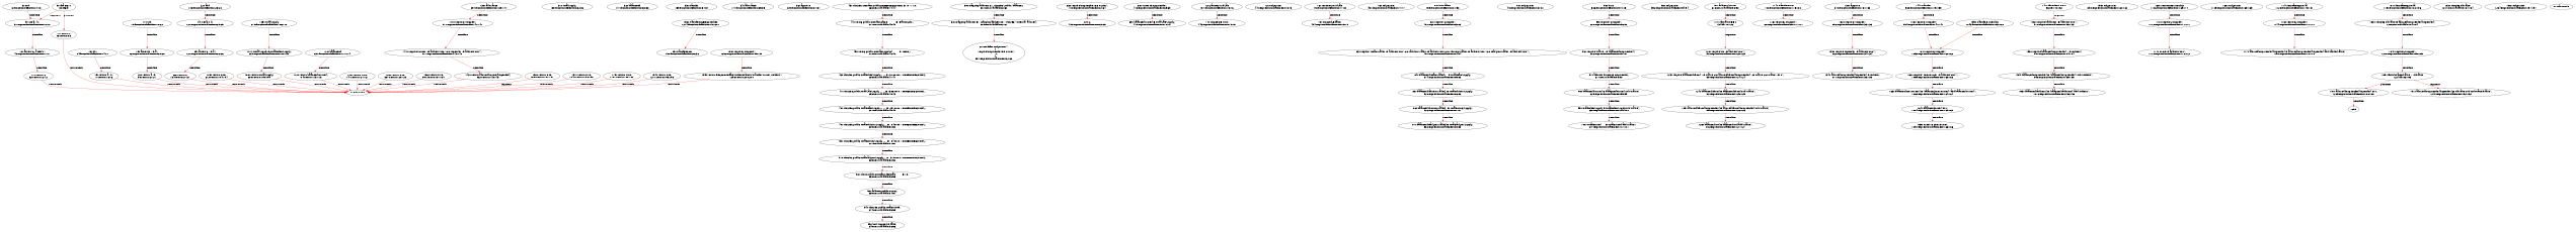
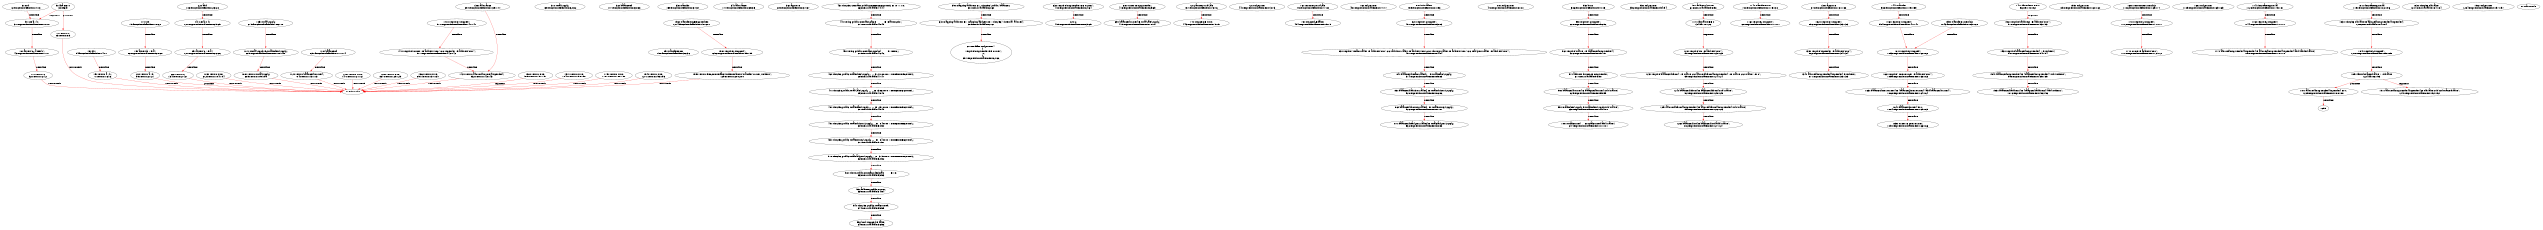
  digraph {
    node [type_label=expression_statement]
    edge [color=red controlflow_type=next_line edge_type=CFG_edge]
    n1 [label="3_ mul\n12-function_definition-4-13" type_label=function_definition]
    n2 [label="9_ c = a * b;\n37-expression_statement-10-10"]
    n3 [label="10_ assert(c / a == b);\n43-expression_statement-11-11"]
    n4 [label="5_ if_a == 0\n30-if-6-9" type_label=if]
    n5 [label="7_ return 0;\n35-return-8-8" type_label=return]
    n6 [label="0_ exit_node" type_label=exit]
    n7 [label="11_ return c;\n52-return-12-12" type_label=return]
    n8 [label="13_ div\n54-function_definition-14-17" type_label=function_definition]
    n9 [label="15_ return a / b;\n71-return-16-16" type_label=return]
    n10 [label="17_ sub\n75-function_definition-18-22" type_label=function_definition]
    n11 [label="19_ assert(b <= a);\n92-expression_statement-20-20"]
    n12 [label="20_ return a - b;\n99-return-21-21" type_label=return]
    n13 [label="22_ add\n103-function_definition-23-28" type_label=function_definition]
    n14 [label="24_ c = a + b;\n121-expression_statement-25-25"]
    n15 [label="25_ assert(c >= a);\n127-expression_statement-26-26"]
    n16 [label="26_ return c;\n134-return-27-27" type_label=return]
    n17 [label="31_ totalSupply\n139-function_definition-32-32" type_label=function_definition]
    n18 [label="32_ balanceOf\n147-function_definition-33-33" type_label=function_definition]
    n19 [label="33_ transfer\n159-function_definition-34-34" type_label=function_definition]
    n20 [label="34_ allowance\n174-function_definition-35-35" type_label=function_definition]
    n21 [label="35_ transferFrom\n190-function_definition-36-36" type_label=function_definition]
    n22 [label="36_ approve\n209-function_definition-37-37" type_label=function_definition]
    n23 [label="43_ uint256 constant public TOKEN_DECIMALS = 10 ** 18;\n263-new_variable-44-44" type_label=new_variable]
    n24 [label="44_ string public constant name            = \"PlatonCoin\";\n271-new_variable-45-45" type_label=new_variable]
    n25 [label="45_ string public constant symbol          = \"PLTC\";\n278-new_variable-46-46" type_label=new_variable]
    n26 [label="46_ uint256 public totalTokenSupply        = 21000000 * TOKEN_DECIMALS;\n285-new_variable-47-47" type_label=new_variable]
    n27 [label="47_ uint256 public totalSaleSupply         = 13860000 * TOKEN_DECIMALS;\n293-new_variable-48-48" type_label=new_variable]
    n28 [label="48_ uint256 public totalTeamSupply         =  2310000 * TOKEN_DECIMALS;\n301-new_variable-49-49" type_label=new_variable]
    n29 [label="49_ uint256 public totalAdvisorsSupply     =   840000 * TOKEN_DECIMALS;\n309-new_variable-50-50" type_label=new_variable]
    n30 [label="50_ uint256 public totalBountySupply       =   840000 * TOKEN_DECIMALS;\n317-new_variable-51-51" type_label=new_variable]
    n31 [label="51_ uint256 public totalEarlyInvSupply     =  3150000 * TOKEN_DECIMALS;\n325-new_variable-52-52" type_label=new_variable]
    n32 [label="52_ uint8 public constant decimals         = 18;\n333-new_variable-53-53" type_label=new_variable]
    n33 [label="53_ address public owner;\n339-new_variable-54-54" type_label=new_variable]
    n34 [label="54_ uint256 public totalBurned;\n344-new_variable-55-55" type_label=new_variable]
    n35 [label="55_ bool stopped = false;\n349-new_variable-56-56" type_label=new_variable]
    n36 [label="59_ mapping(address => uint256) public  balances;\n381-new_variable-60-60" type_label=new_variable]
    n37 [label="60_ mapping(address => mapping(address => uint256)) internal  allowed;\n388-new_variable-61-61" type_label=new_variable]
    n38 [label="61_ modifier onlyOwner() \n    {\n       require(msg.sender == owner);\n       _;\n    }\n397-expression_statement-62-66"]
    n39 [label="63_ require(msg.sender == owner);\n400-expression_statement-64-64"]
    n40 [label="64_ _;\n409-expression_statement-65-65"]
    n41 [label="68_ owner = msg.sender;\n413-expression_statement-69-69"]
    n42 [label="69_ balances[owner] = totalSaleSupply;\n419-expression_statement-70-70"]
    n43 [label="72_ pauseCrowdSale\n437-function_definition-73-76" type_label=function_definition]
    n44 [label="74_ stopped = true;\n443-expression_statement-75-75"]
    n45 [label="72_ onlyOwner\n440-expression_statement-73-73"]
    n46 [label="76_ resumeCrowdSale\n448-function_definition-77-80" type_label=function_definition]
    n47 [label="78_ stopped = false;\n454-expression_statement-79-79"]
    n48 [label="76_ onlyOwner\n451-expression_statement-77-77"]
    n49 [label="80_ initWallets\n459-function_definition-81-93" type_label=function_definition]
    n50 [label="82_ require(!stopped);\n481-expression_statement-83-83"]
    n51 [label="83_ require( _teamWallet != address(0x0) && _advisorWallet != address(0x0) && _bountyWallet != address(0x0) && _earlyInvWallet != address(0x0));\n487-expression_statement-84-84"]
    n52 [label="80_ onlyOwner\n478-expression_statement-81-81"]
    n53 [label="84_ balances[_teamWallet]     = totalTeamSupply;\n514-expression_statement-85-85"]
    n54 [label="85_ balances[_advisorWallet]  = totalAdvisorsSupply;\n520-expression_statement-86-86"]
    n55 [label="86_ balances[_bountyWallet]   = totalBountySupply;\n526-expression_statement-87-87"]
    n56 [label="87_ balances[_earlyInvWallet] = totalEarlyInvSupply;\n532-expression_statement-88-88"]
    n57 [label="93_ burn\n586-function_definition-94-105" type_label=function_definition]
    n58 [label="95_ require(!stopped);\n600-expression_statement-96-96"]
    n59 [label="96_ require(_value <= balances[msg.sender]);\n606-expression_statement-97-97"]
    n60 [label="93_ onlyOwner\n592-expression_statement-94-94"]
    n61 [label="97_ address burner = msg.sender;\n617-new_variable-98-98" type_label=new_variable]
    n62 [label="98_ balances[burner] = balances[burner].sub(_value);\n625-expression_statement-99-99"]
    n63 [label="99_ totalTokenSupply = totalTokenSupply.sub(_value);\n638-expression_statement-100-100"]
    n64 [label="97_ address burner\n618-new_variable-98-98" type_label=new_variable]
    n65 [label="117_ if__value == 0\n734-if-118-122" type_label=if]
    n66 [label="100_ totalBurned      = totalBurned.add(_value);\n647-expression_statement-101-101"]
    n67 [label="103_ return true;\n672-return-104-104" type_label=return]
    n68 [label="105_ totalSupply\n675-function_definition-106-110" type_label=function_definition]
    n69 [label="107_ _totalSupply = totalTokenSupply;\n685-expression_statement-108-108"]
    n70 [label="108_ return _totalSupply;\n689-return-109-109" type_label=return]
    n71 [label="110_ balanceOf\n691-function_definition-111-114" type_label=function_definition]
    n72 [label="112_ return balances[_owner];\n704-return-113-113" type_label=return]
    n73 [label="114_ transferFrom\n708-function_definition-115-130" type_label=function_definition]
    n74 [label="116_ require(!stopped);\n728-expression_statement-117-117"]
    n75 [label="122_ require(_to != address(0x0));\n750-expression_statement-123-123"]
    n76 [label="123_ require(balances[_from] >= _value && allowed[_from][msg.sender] >= _value && _value >= 0);\n759-expression_statement-124-124"]
    n77 [label="120_ return true;\n747-return-121-121" type_label=return]
    n78 [label="124_ balances[_from] = balances[_from].sub(_value);\n782-expression_statement-125-125"]
    n79 [label="125_ allowed[_from][msg.sender] = allowed[_from][msg.sender].sub(_value);\n795-expression_statement-126-126"]
    n80 [label="126_ balances[_to] = balances[_to].add(_value);\n816-expression_statement-127-127"]
    n81 [label="128_ return true;\n837-return-129-129" type_label=return]
    n82 [label="130_ approve\n840-function_definition-131-138" type_label=function_definition]
    n83 [label="132_ require(!stopped);\n856-expression_statement-133-133"]
    n84 [label="133_ require(_spender != address(0x0));\n862-expression_statement-134-134"]
    n85 [label="134_ allowed[msg.sender][_spender] = _tokens;\n871-expression_statement-135-135"]
    n86 [label="136_ return true;\n891-return-137-137" type_label=return]
    n87 [label="138_ allowance\n894-function_definition-139-144" type_label=function_definition]
    n88 [label="140_ require(!stopped);\n911-expression_statement-141-141"]
    n89 [label="141_ require(_owner != address(0x0) && _spender != address(0x0));\n917-expression_statement-142-142"]
    n90 [label="142_ return allowed[_owner][_spender];\n932-return-143-143" type_label=return]
    n91 [label="144_ transfer\n938-function_definition-145-159" type_label=function_definition]
    n92 [label="146_ require(!stopped);\n954-expression_statement-147-147"]
    n93 [label="161_ require(!stopped);\n1053-expression_statement-162-162"]
    n94 [label="147_ if__tokens == 0\n960-if-148-152" type_label=if]
    n95 [label="152_ require(_address != address(0x0));\n978-expression_statement-153-153"]
    n96 [label="153_ require(balances[msg.sender] >= _tokens);\n987-expression_statement-154-154"]
    n97 [label="150_ return true;\n975-return-151-151" type_label=return]
    n98 [label="154_ balances[msg.sender] = (balances[msg.sender]).sub(_tokens);\n998-expression_statement-155-155"]
    n99 [label="155_ balances[_address] = (balances[_address]).add(_tokens);\n1016-expression_statement-156-156"]
    n100 [label="157_ return true;\n1040-return-158-158" type_label=return]
    n101 [label="159_ transferOwnership\n1043-function_definition-160-168" type_label=function_definition]
    n102 [label="162_ require( _newOwner != address(0x0));\n1059-expression_statement-163-163"]
    n103 [label="159_ onlyOwner\n1050-expression_statement-160-160"]
    n104 [label="163_ balances[_newOwner] = (balances[_newOwner]).add(balances[owner]);\n1068-expression_statement-164-164"]
    n105 [label="164_ balances[owner] = 0;\n1084-expression_statement-165-165"]
    n106 [label="165_ owner = _newOwner;\n1090-expression_statement-166-166"]
    n107 [label="168_ renounceOwnership\n1106-function_definition-169-174" type_label=function_definition]
    n108 [label="170_ require(!stopped);\n1112-expression_statement-171-171"]
    n109 [label="171_ owner = address(0x0);\n1118-expression_statement-172-172"]
    n110 [label="168_ onlyOwner\n1109-expression_statement-169-169"]
    n111 [label="174_ increaseApproval\n1128-function_definition-175-181" type_label=function_definition]
    n112 [label="176_ require(!stopped);\n1144-expression_statement-177-177"]
    n113 [label="177_ allowed[msg.sender][_spender] = allowed[msg.sender][_spender].add(_addedValue);\n1150-expression_statement-178-178"]
    n114 [label="179_ return true;\n1187-return-180-180" type_label=return]
    n115 [label="181_ decreaseApproval\n1190-function_definition-182-196" type_label=function_definition]
    n116 [label="183_ uint256 oldValue = allowed[msg.sender][_spender];\n1206-new_variable-184-184" type_label=new_variable]
    n117 [label="184_ require(!stopped);\n1218-expression_statement-185-185"]
    n118 [label="185_ if__subtractedValue > oldValue\n1224-if-186-193" type_label=if]
    n119 [label="183_ uint256 oldValue\n1207-new_variable-184-184" type_label=new_variable]
    n120 [label="187_ allowed[msg.sender][_spender] = 0;\n1229-expression_statement-188-188"]
    n121 [label="191_ allowed[msg.sender][_spender] = oldValue.sub(_subtractedValue);\n1240-expression_statement-192-192"]
    1255 [type_label=""]
    n123 [label="194_ return true;\n1271-return-195-195" type_label=return]
    n124 [label="196_ transferAnyERC20Token\n1274-function_definition-197-201" type_label=function_definition]
    n125 [label="198_ require(!stopped);\n1292-expression_statement-199-199"]
    n126 [label="199_ return ERC20Interface(_tokenAddress).transfer(owner, _tokens);\n1298-return-200-200" type_label=return]
    n127 [label="196_ onlyOwner\n1284-expression_statement-197-197"]
    n128 [label="0_ start_node" type_label=start]
    n1 -> n2 [label=next_line]
    n2 -> n3 [label=next_line]
    n3 -> n7 [label=next_line]
    n4 -> n2 [controlflow_type=neg_next label=neg_next]
    n4 -> n5 [controlflow_type=pos_next label=pos_next]
    n5 -> n6 [controlflow_type=return_exit label=return_exit]
    n7 -> n6 [controlflow_type=return_exit label=return_exit]
    n8 -> n9 [label=next_line]
    n9 -> n6 [controlflow_type=return_exit label=return_exit]
    n10 -> n11 [label=next_line]
    n11 -> n12 [label=next_line]
-   n12 -> n6 [controlflow_type=return_exit label=return_exit]
+   n12 -> n6 [controlflow_type=return_exit label=pos_next]
    n13 -> n14 [label=next_line]
    n14 -> n15 [label=next_line]
    n15 -> n16 [label=next_line]
    n16 -> n6 [controlflow_type=return_exit label=return_exit]
    n23 -> n24 [label=next_line]
    n24 -> n25 [label=next_line]
    n25 -> n26 [label=next_line]
    n26 -> n27 [label=next_line]
    n27 -> n28 [label=next_line]
    n28 -> n29 [label=next_line]
    n29 -> n30 [label=next_line]
    n30 -> n31 [label=next_line]
    n31 -> n32 [label=next_line]
    n32 -> n33 [label=next_line]
    n33 -> n34 [label=next_line]
    n34 -> n35 [label=next_line]
    n36 -> n37 [label=next_line]
    n37 -> n38 [label=next_line]
    n39 -> n40 [label=next_line]
    n41 -> n42 [label=next_line]
    n43 -> n44 [label=next_line]
    n46 -> n47 [label=next_line]
    n49 -> n50 [label=next_line]
    n50 -> n51 [label=next_line]
    n51 -> n53 [label=next_line]
    n53 -> n54 [label=next_line]
    n54 -> n55 [label=next_line]
    n55 -> n56 [label=next_line]
    n57 -> n58 [label=next_line]
    n58 -> n59 [label=next_line]
    n59 -> n61 [label=next_line]
    n61 -> n62 [label=next_line]
    n62 -> n63 [label=next_line]
    n63 -> n66 [label=next_line]
    n64 -> n65 [label=next_line]
    n65 -> n75 [controlflow_type=neg_next label=neg_next]
    n67 -> n6 [controlflow_type=return_exit label=return_exit]
    n68 -> n69 [label=next_line]
    n69 -> n70 [label=next_line]
    n70 -> n6 [controlflow_type=return_exit label=return_exit]
    n71 -> n72 [label=next_line]
    n72 -> n6 [controlflow_type=return_exit label=return_exit]
    n73 -> n74 [label=next_line]
    n75 -> n76 [label=next_line]
    n76 -> n78 [label=next_line]
    n77 -> n6 [controlflow_type=return_exit label=return_exit]
    n78 -> n79 [label=next_line]
    n79 -> n80 [label=next_line]
    n81 -> n6 [controlflow_type=return_exit label=return_exit]
    n82 -> n83 [label=next_line]
    n83 -> n84 [label=next_line]
    n84 -> n85 [label=next_line]
    n86 -> n6 [controlflow_type=return_exit label=return_exit]
-   n87 -> n88 [label=next_line]
+   n87 -> n90 [label=next_line]
    n88 -> n89 [label=next_line]
    n89 -> n90 [label=next_line]
    n90 -> n6 [controlflow_type=return_exit label=return_exit]
    n91 -> n92 [label=next_line]
    n92 -> n93 [label=next_line]
    n93 -> n102 [label=next_line]
    n94 -> n95 [controlflow_type=neg_next label=neg_next]
    n95 -> n96 [label=next_line]
    n96 -> n98 [label=next_line]
    n97 -> n6 [controlflow_type=return_exit label=neg_next]
    n98 -> n99 [label=next_line]
    n100 -> n6 [controlflow_type=return_exit label=return_exit]
    n101 -> n93 [label=next_line]
    n102 -> n104 [label=next_line]
    n104 -> n105 [label=next_line]
    n105 -> n106 [label=next_line]
    n107 -> n108 [label=next_line]
    n108 -> n109 [label=next_line]
    n111 -> n112 [label=next_line]
    n112 -> n113 [label=next_line]
    n114 -> n6 [controlflow_type=return_exit label=return_exit]
    n115 -> n116 [label=next_line]
    n116 -> n117 [label=next_line]
    n117 -> n118 [label=next_line]
    n118 -> n120 [controlflow_type=pos_next label=pos_next]
    n118 -> n121 [controlflow_type=neg_next label=neg_next]
    n120 -> 1255 [label=next_line]
    n123 -> n6 [controlflow_type=return_exit label=return_exit]
-   n124 -> n21 [label=next_line]
+   n124 -> n125 [label=next_line]
    n125 -> n126 [label=next_line]
    n126 -> n6 [controlflow_type=return_exit label=return_exit]
  }
